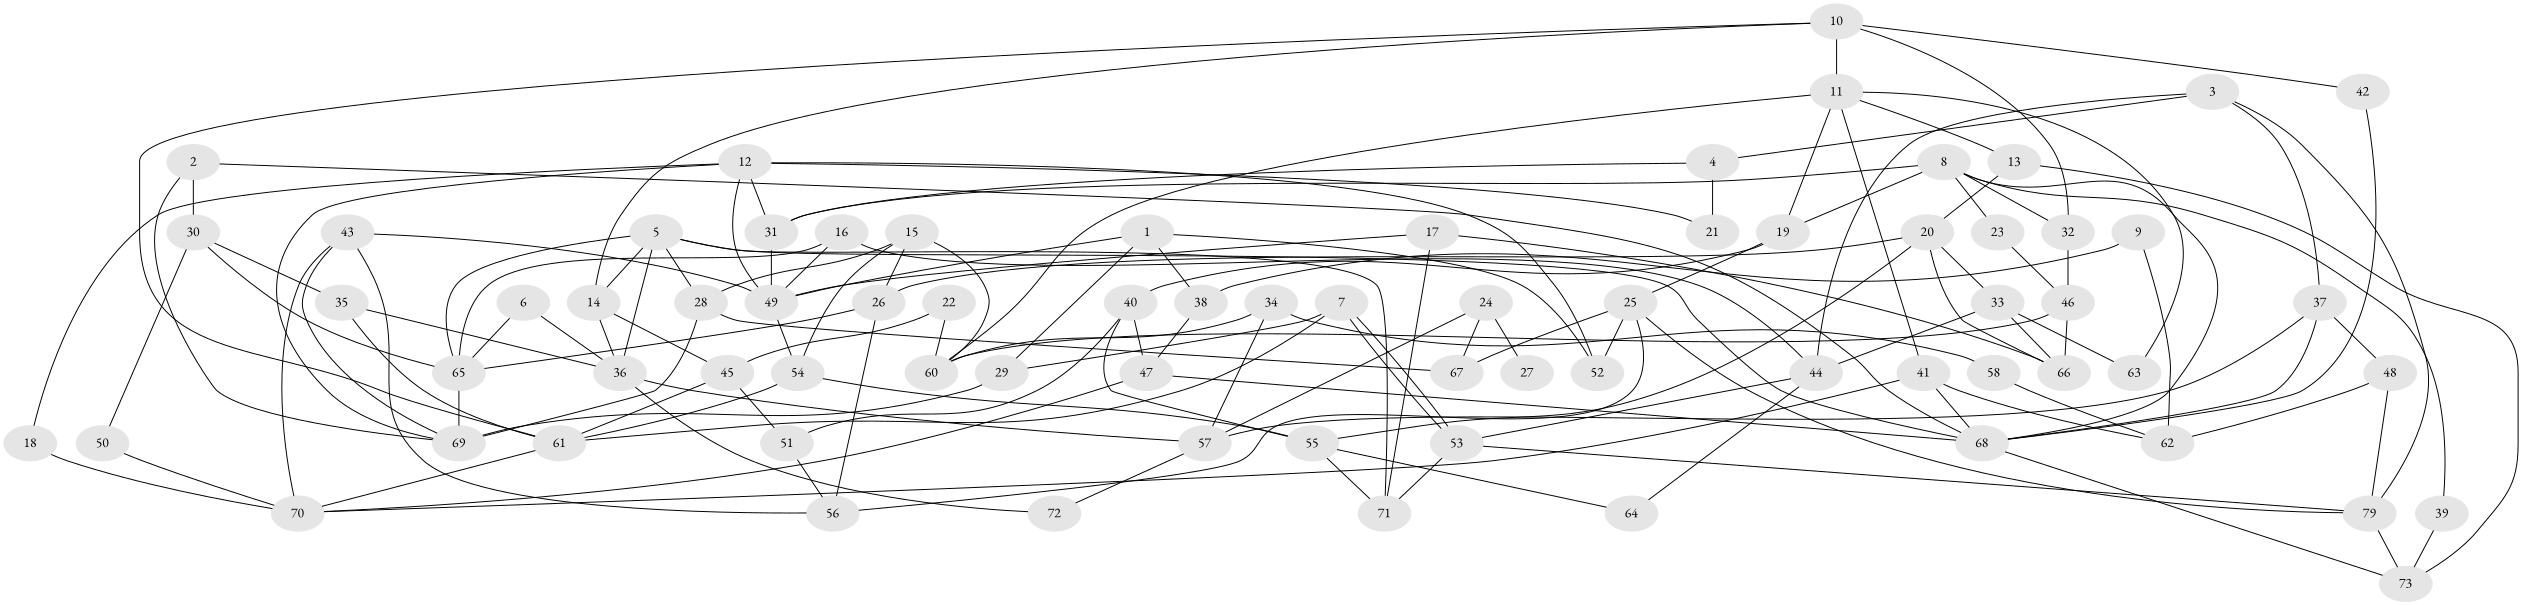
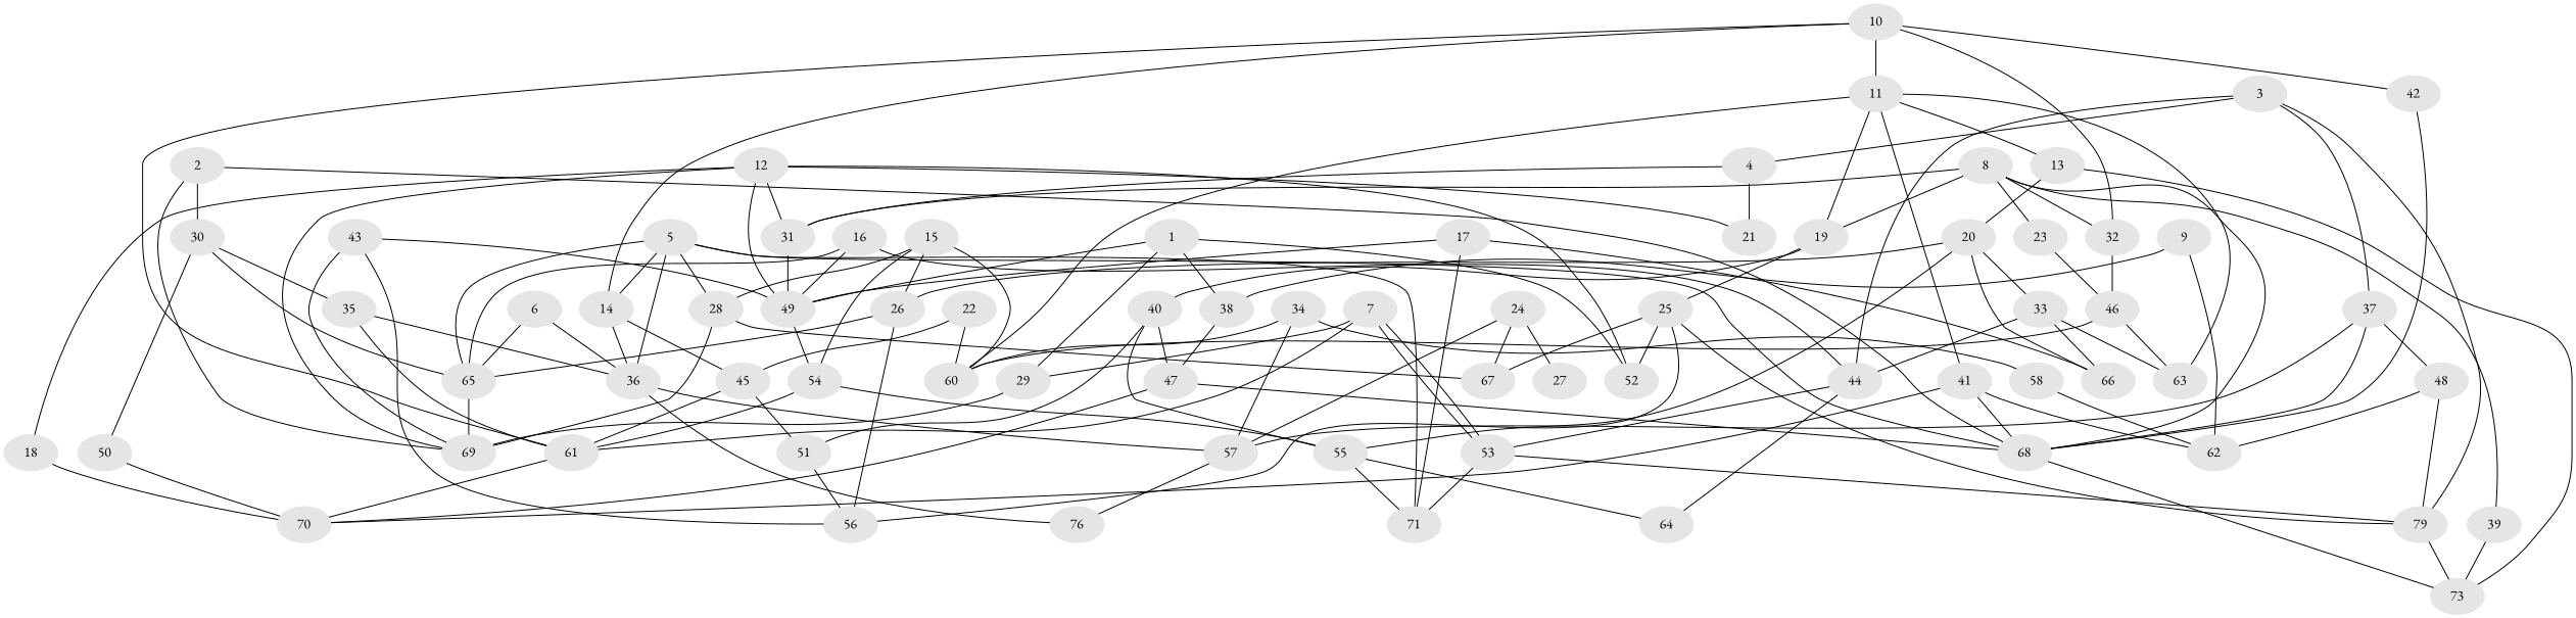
  graph {
    fontname="EB Garamond"
    node [color=gray90 fontname="EB Garamond" style=filled]
    edge [fontname="EB Garamond"]
    1
    29
    38
    49
    52
    69
    47
    54
    2
    30
    68
    65
    35
    50
    73
    3
    4
    37
    44
    n20 [label=79]
    21
    31
    57
    48
    53
    64
    28
    67
    5
    14
    36
    71
    45
-   72
+   72 [label=76]
    6
    7
    61
    70
    8
    19
    23
    32
    39
    25
    40
    46
    9
    62
    10
    11
    42
    63
    13
    41
    60
    20
    12
    18
    26
    66
    33
    55
    51
    15
    56
    16
    17
    22
    24
    27
    34
    58
    43
    1 -- 29
    1 -- 38
    1 -- 49
    1 -- 52
    29 -- 69
    38 -- 47
    49 -- 54
    47 -- 68
    47 -- 70
    54 -- 61
    54 -- 55
    2 -- 69
    2 -- 30
    2 -- 68
    30 -- 65
    30 -- 35
    30 -- 50
    68 -- 73
    65 -- 69
    35 -- 36
    35 -- 61
    50 -- 70
    3 -- 4
    3 -- 37
    3 -- 44
    3 -- n20
    4 -- 21
    4 -- 31
    37 -- 68
    37 -- 57
    37 -- 48
    44 -- 53
    44 -- 64
    n20 -- 73
    31 -- 49
    57 -- 72
    48 -- n20
    48 -- 62
    53 -- n20
    53 -- 71
    28 -- 69
    28 -- 67
    5 -- 68
    5 -- 65
    5 -- 28
    5 -- 14
    5 -- 36
    5 -- 71
    14 -- 36
    14 -- 45
    36 -- 57
    36 -- 72
    45 -- 61
    45 -- 51
    6 -- 65
    6 -- 36
    7 -- 29
    7 -- 53
    7 -- 53
    7 -- 61
    61 -- 70
    8 -- 68
    8 -- 31
    8 -- 19
    8 -- 23
    8 -- 32
    8 -- 39
    19 -- 25
    19 -- 40
    23 -- 46
    32 -- 46
    39 -- 73
    25 -- 52
    25 -- n20
    25 -- 67
    25 -- 56
    40 -- 47
    40 -- 55
    40 -- 51
-   46 -- 66
+   46 -- 63
    46 -- 60
    9 -- 38
    9 -- 62
    10 -- 14
    10 -- 61
    10 -- 32
    10 -- 11
    10 -- 42
    11 -- 19
    11 -- 63
    11 -- 13
    11 -- 41
    11 -- 60
    42 -- 68
    13 -- 73
    13 -- 20
    41 -- 68
    41 -- 70
    41 -- 62
    20 -- 26
    20 -- 66
    20 -- 33
    20 -- 55
    12 -- 49
    12 -- 52
    12 -- 69
    12 -- 21
    12 -- 31
    12 -- 18
    18 -- 70
    26 -- 65
    26 -- 56
    33 -- 44
    33 -- 63
    33 -- 66
    55 -- 64
    55 -- 71
    51 -- 56
    15 -- 54
    15 -- 28
    15 -- 60
    15 -- 26
    16 -- 49
    16 -- 65
    16 -- 44
    17 -- 49
    17 -- 71
    17 -- 66
    22 -- 45
    22 -- 60
    24 -- 57
    24 -- 67
    24 -- 27
    34 -- 57
    34 -- 60
    34 -- 58
    58 -- 62
    43 -- 49
    43 -- 69
-   43 -- 70
    43 -- 56
  }
